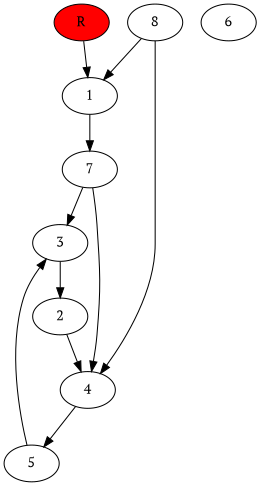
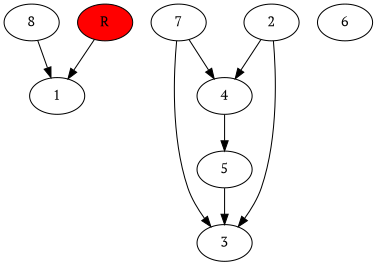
  digraph {
    fontname="PT Serif"
    node [fontname="PT Serif"]
    edge [fontname="PT Serif"]
    1
    7
    5
    3
    4
    2
    6
    8
    R [fillcolor="#ff0000" style=filled]
-   1 -> 7
    7 -> 3
    7 -> 4
    5 -> 3
-   3 -> 2
+   2 -> 3
    4 -> 5
    2 -> 4
    8 -> 1
-   8 -> 4
    R -> 1
  }
